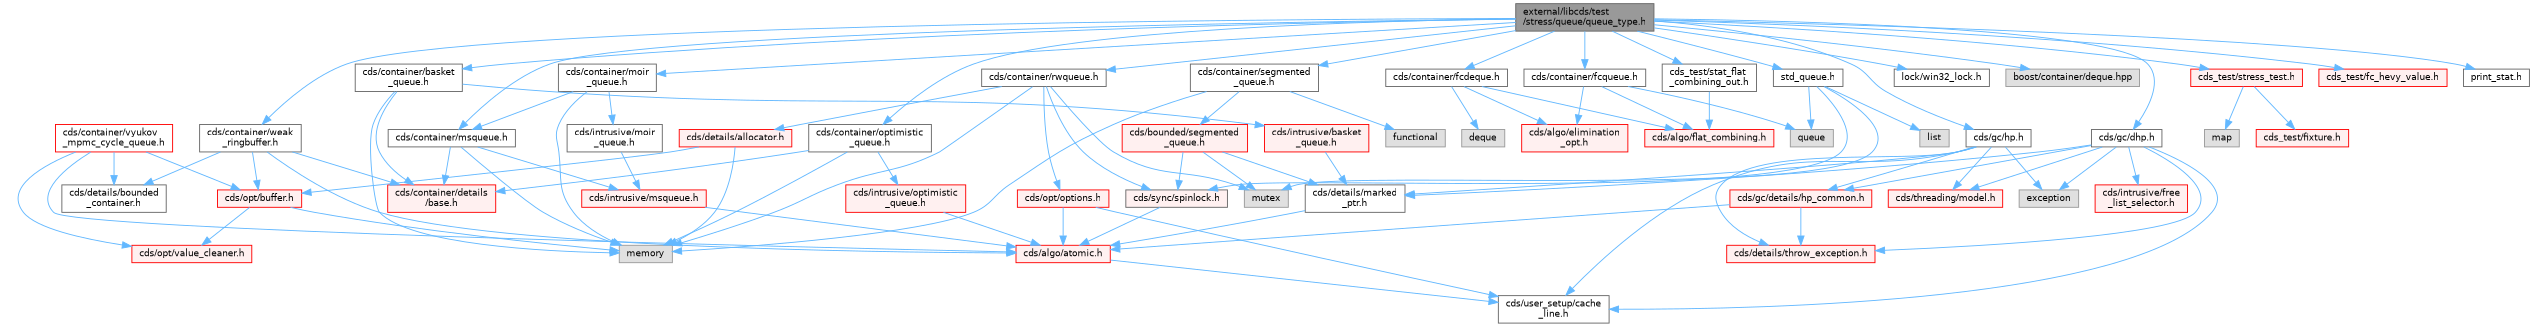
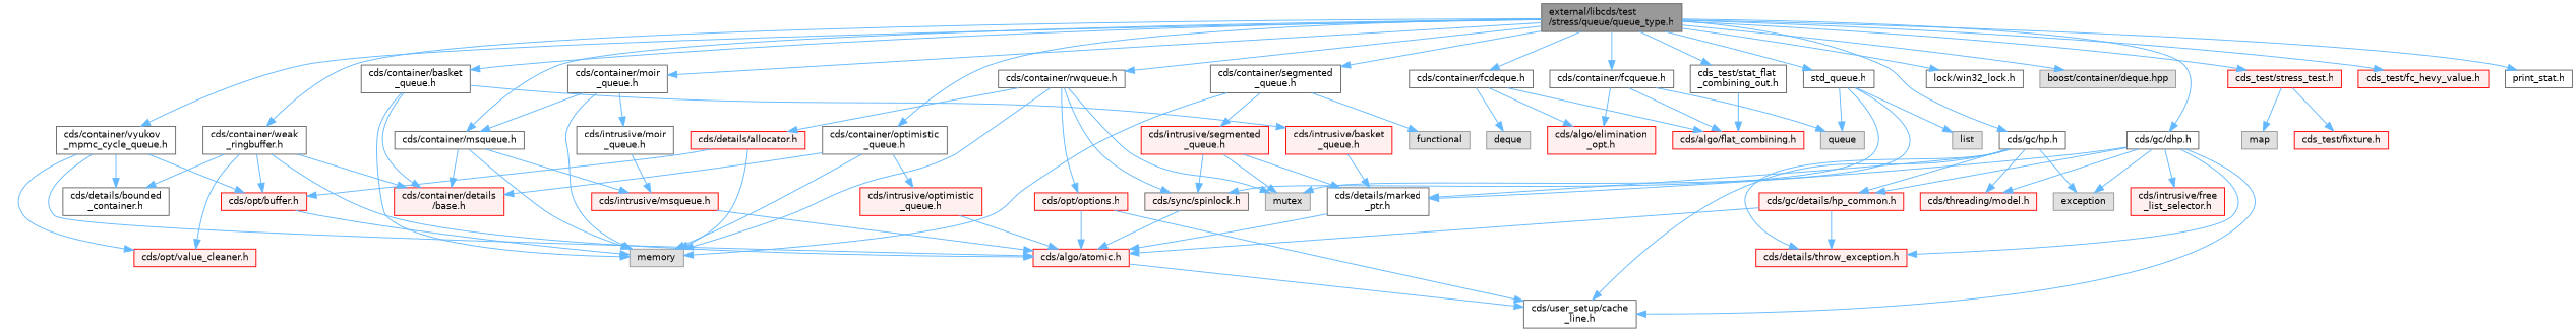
  digraph {
    node [color=grey40 fillcolor=white fontname=Helvetica fontsize=10 shape=box style=filled]
    edge [color=steelblue1 fontname=Helvetica fontsize=10 labelfontname=Helvetica labelfontsize=10 style=solid]
    n1 [color=gray40 fillcolor=grey60 fontcolor=black height=0.2 label="external/libcds/test\l/stress/queue/queue_type.h" width=0.4]
    n2 [height=0.2 label="cds/container/msqueue.h" width=0.4]
    n3 [height=0.2 label="cds/container/moir\l_queue.h" width=0.4]
    n4 [height=0.2 label="cds/container/rwqueue.h" width=0.4]
    n5 [height=0.2 label="cds/container/optimistic\l_queue.h" width=0.4]
-   n6 [color=red height=0.2 label="cds/container/vyukov\l_mpmc_cycle_queue.h" width=0.4]
+   n6 [height=0.2 label="cds/container/vyukov\l_mpmc_cycle_queue.h" width=0.4]
    n7 [height=0.2 label="cds/container/basket\l_queue.h" width=0.4]
    n8 [height=0.2 label="cds/container/fcqueue.h" width=0.4]
    n9 [height=0.2 label="cds/container/fcdeque.h" width=0.4]
    n10 [height=0.2 label="cds/container/segmented\l_queue.h" width=0.4]
    n11 [height=0.2 label="cds/container/weak\l_ringbuffer.h" width=0.4]
    n12 [height=0.2 label="cds/gc/hp.h" width=0.4]
    n13 [height=0.2 label="cds/gc/dhp.h" width=0.4]
    n14 [height=0.2 label="std_queue.h" width=0.4]
    n15 [height=0.2 label="lock/win32_lock.h" width=0.4]
    n16 [color=grey60 fillcolor="#E0E0E0" height=0.2 label="boost/container/deque.hpp" width=0.4]
    n17 [color=red fillcolor="#FFF0F0" height=0.2 label="cds_test/stress_test.h" width=0.4]
    n18 [height=0.2 label="cds_test/stat_flat\l_combining_out.h" width=0.4]
    n19 [color=red fillcolor="#FFF0F0" height=0.2 label="cds_test/fc_hevy_value.h" width=0.4]
    n20 [height=0.2 label="print_stat.h" width=0.4]
    n21 [color=grey60 fillcolor="#E0E0E0" height=0.2 label=memory width=0.4]
    n22 [color=red fillcolor="#FFF0F0" height=0.2 label="cds/intrusive/msqueue.h" width=0.4]
    n23 [color=red fillcolor="#FFF0F0" height=0.2 label="cds/container/details\l/base.h" width=0.4]
    n24 [height=0.2 label="cds/intrusive/moir\l_queue.h" width=0.4]
    n25 [fillcolor="#FFF0F0" height=0.2 label="cds/sync/spinlock.h" width=0.4]
    n26 [color=red fillcolor="#FFF0F0" height=0.2 label="cds/opt/options.h" width=0.4]
    n27 [color=red fillcolor="#FFF0F0" height=0.2 label="cds/details/allocator.h" width=0.4]
    n28 [color=grey60 fillcolor="#E0E0E0" height=0.2 label=mutex width=0.4]
    n29 [color=red fillcolor="#FFF0F0" height=0.2 label="cds/intrusive/optimistic\l_queue.h" width=0.4]
    n30 [color=red fillcolor="#FFF0F0" height=0.2 label="cds/algo/atomic.h" width=0.4]
    n31 [color=red fillcolor="#FFF0F0" height=0.2 label="cds/opt/buffer.h" width=0.4]
    n32 [color=red fillcolor="#FFF0F0" height=0.2 label="cds/opt/value_cleaner.h" width=0.4]
    n33 [height=0.2 label="cds/details/bounded\l_container.h" width=0.4]
    n34 [color=red fillcolor="#FFF0F0" height=0.2 label="cds/intrusive/basket\l_queue.h" width=0.4]
    n35 [color=red fillcolor="#FFF0F0" height=0.2 label="cds/algo/flat_combining.h" width=0.4]
    n36 [color=red fillcolor="#FFF0F0" height=0.2 label="cds/algo/elimination\l_opt.h" width=0.4]
    n37 [color=grey60 fillcolor="#E0E0E0" height=0.2 label=queue width=0.4]
    n38 [color=grey60 fillcolor="#E0E0E0" height=0.2 label=deque width=0.4]
    n39 [color=grey60 fillcolor="#E0E0E0" height=0.2 label=functional width=0.4]
-   n40 [color=red fillcolor="#FFF0F0" height=0.2 label="cds/bounded/segmented\l_queue.h" width=0.4]
+   n40 [color=red fillcolor="#FFF0F0" height=0.2 label="cds/intrusive/segmented\l_queue.h" width=0.4]
    n41 [height=0.2 label="cds/user_setup/cache\l_line.h" width=0.4]
    n42 [height=0.2 label="cds/details/marked\l_ptr.h" width=0.4]
    n43 [color=grey60 fillcolor="#E0E0E0" height=0.2 label=exception width=0.4]
    n44 [color=red fillcolor="#FFF0F0" height=0.2 label="cds/gc/details/hp_common.h" width=0.4]
    n45 [color=red fillcolor="#FFF0F0" height=0.2 label="cds/details/throw_exception.h" width=0.4]
    n46 [color=red fillcolor="#FFF0F0" height=0.2 label="cds/threading/model.h" width=0.4]
    n47 [color=red fillcolor="#FFF0F0" height=0.2 label="cds/intrusive/free\l_list_selector.h" width=0.4]
    n48 [color=grey60 fillcolor="#E0E0E0" height=0.2 label=list width=0.4]
    n49 [color=grey60 fillcolor="#E0E0E0" height=0.2 label=map width=0.4]
    n50 [color=red fillcolor="#FFF0F0" height=0.2 label="cds_test/fixture.h" width=0.4]
    n1 -> n2
    n1 -> n3
    n1 -> n4
    n1 -> n5
+   n1 -> n6
    n1 -> n7
    n1 -> n8
    n1 -> n9
    n1 -> n10
    n1 -> n11
    n1 -> n12
    n1 -> n13
    n1 -> n14
    n1 -> n15
    n1 -> n16
    n1 -> n17
    n1 -> n18
    n1 -> n19
    n1 -> n20
    n2 -> n21
    n2 -> n22
    n2 -> n23
    n3 -> n2
    n3 -> n21
    n3 -> n24
    n4 -> n21
    n4 -> n25
    n4 -> n26
    n4 -> n27
    n4 -> n28
    n5 -> n21
    n5 -> n23
    n5 -> n29
    n6 -> n30
    n6 -> n31
    n6 -> n32
    n6 -> n33
    n7 -> n21
    n7 -> n23
    n7 -> n34
    n8 -> n35
    n8 -> n36
    n8 -> n37
    n9 -> n35
    n9 -> n36
    n9 -> n38
    n10 -> n21
    n10 -> n39
    n10 -> n40
    n11 -> n23
    n11 -> n30
    n11 -> n31
-   n31 -> n32
+   n11 -> n32
    n11 -> n33
    n12 -> n41
    n12 -> n42
    n12 -> n43
    n12 -> n44
    n12 -> n45
    n12 -> n46
    n13 -> n41
    n13 -> n42
    n13 -> n43
    n13 -> n44
    n13 -> n45
    n13 -> n46
    n13 -> n47
    n14 -> n25
    n14 -> n28
    n14 -> n37
    n14 -> n48
    n17 -> n49
    n17 -> n50
    n18 -> n35
    n22 -> n30
    n24 -> n22
    n25 -> n30
    n26 -> n30
    n26 -> n41
    n27 -> n21
    n27 -> n31
    n29 -> n30
    n30 -> n41
    n31 -> n21
    n34 -> n42
    n40 -> n25
    n40 -> n28
    n40 -> n42
    n42 -> n30
    n44 -> n30
    n44 -> n45
  }
